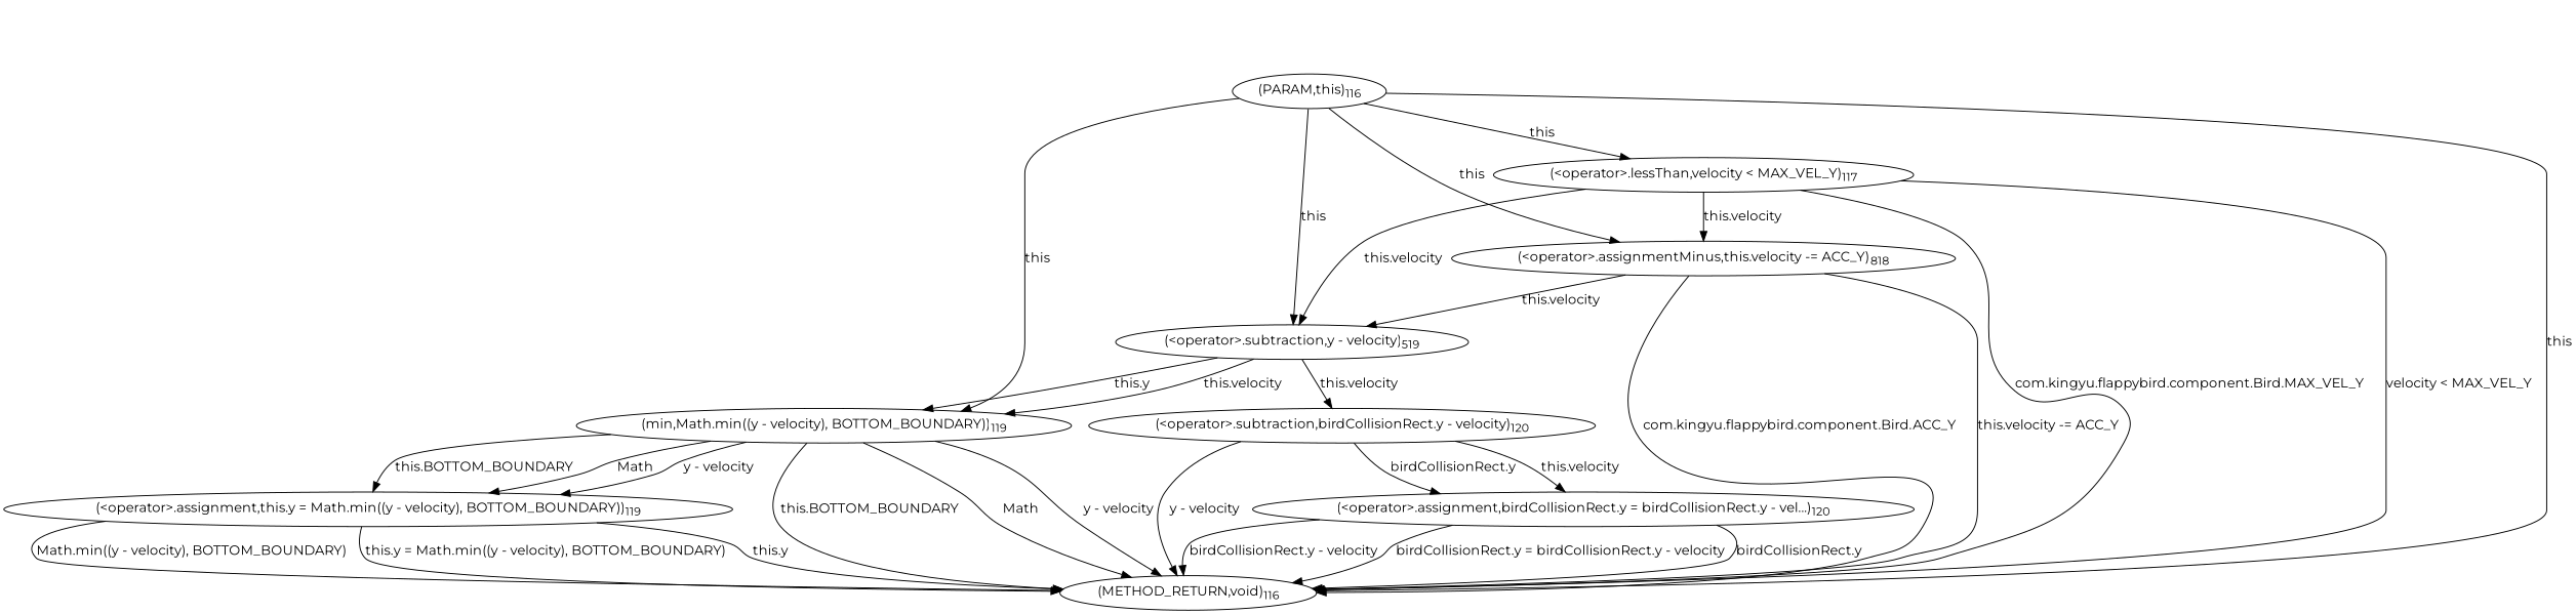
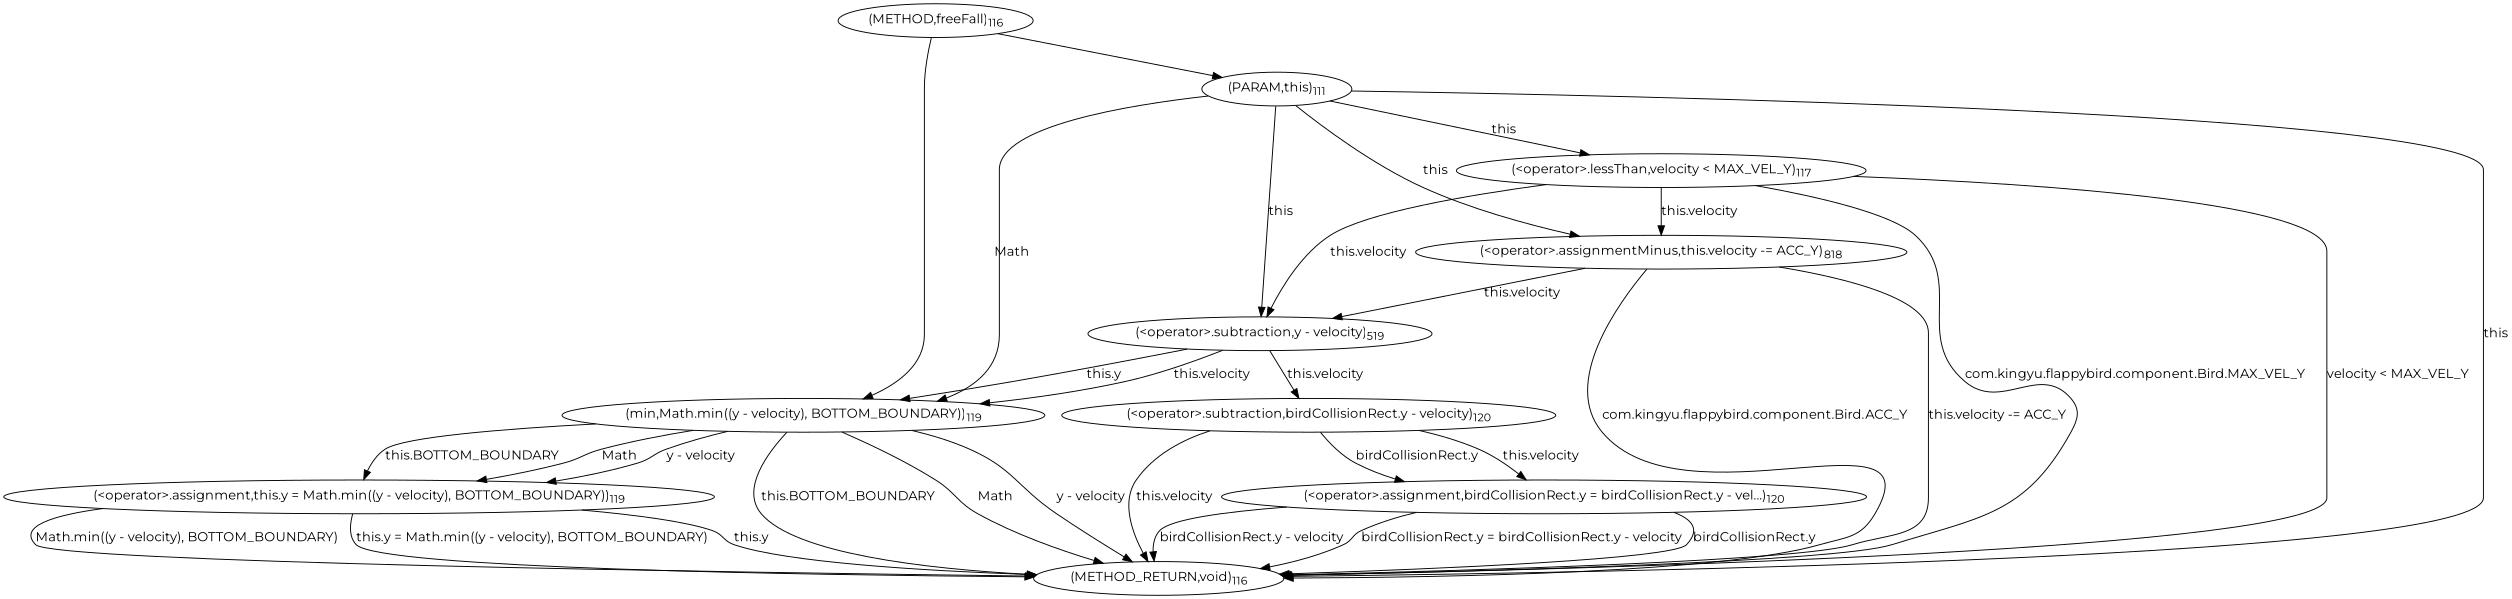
  digraph {
    fontname=Montserrat
    node [fontname=Montserrat]
    edge [fontname=Montserrat]
-   n2 [label=<(PARAM,this)<SUB>116</SUB>>]
+   n1 [label=<(METHOD,freeFall)<SUB>116</SUB>>]
+   n2 [label=<(PARAM,this)<SUB>111</SUB>>]
    n3 [label=<(min,Math.min((y - velocity), BOTTOM_BOUNDARY))<SUB>119</SUB>>]
    n4 [label=<(METHOD_RETURN,void)<SUB>116</SUB>>]
    n5 [label=<(&lt;operator&gt;.lessThan,velocity &lt; MAX_VEL_Y)<SUB>117</SUB>>]
    n6 [label=<(&lt;operator&gt;.assignmentMinus,this.velocity -= ACC_Y)<SUB>818</SUB>>]
    n7 [label=<(&lt;operator&gt;.subtraction,y - velocity)<SUB>519</SUB>>]
    n8 [label=<(&lt;operator&gt;.assignment,this.y = Math.min((y - velocity), BOTTOM_BOUNDARY))<SUB>119</SUB>>]
    n9 [label=<(&lt;operator&gt;.subtraction,birdCollisionRect.y - velocity)<SUB>120</SUB>>]
    n10 [label=<(&lt;operator&gt;.assignment,birdCollisionRect.y = birdCollisionRect.y - vel...)<SUB>120</SUB>>]
-   n2 -> n3 [label=this]
+   n1 -> n2
+   n1 -> n3
+   n2 -> n3 [label=Math]
    n2 -> n4 [label=this]
    n2 -> n5 [label=this]
    n2 -> n6 [label=this]
    n2 -> n7 [label=this]
    n3 -> n4 [label="y - velocity"]
    n3 -> n4 [label="this.BOTTOM_BOUNDARY"]
    n3 -> n4 [label=Math]
    n3 -> n8 [label=Math]
    n3 -> n8 [label="y - velocity"]
    n3 -> n8 [label="this.BOTTOM_BOUNDARY"]
    n5 -> n4 [label="com.kingyu.flappybird.component.Bird.MAX_VEL_Y"]
    n5 -> n4 [label="velocity &lt; MAX_VEL_Y"]
    n5 -> n6 [label="this.velocity"]
    n5 -> n7 [label="this.velocity"]
    n6 -> n4 [label="com.kingyu.flappybird.component.Bird.ACC_Y"]
    n6 -> n4 [label="this.velocity -= ACC_Y"]
    n6 -> n7 [label="this.velocity"]
    n7 -> n3 [label="this.y"]
    n7 -> n3 [label="this.velocity"]
    n7 -> n9 [label="this.velocity"]
    n8 -> n4 [label="this.y"]
    n8 -> n4 [label="Math.min((y - velocity), BOTTOM_BOUNDARY)"]
    n8 -> n4 [label="this.y = Math.min((y - velocity), BOTTOM_BOUNDARY)"]
-   n9 -> n4 [label="y - velocity"]
+   n9 -> n4 [label="this.velocity"]
    n9 -> n10 [label="birdCollisionRect.y"]
    n9 -> n10 [label="this.velocity"]
    n10 -> n4 [label="birdCollisionRect.y"]
    n10 -> n4 [label="birdCollisionRect.y - velocity"]
    n10 -> n4 [label="birdCollisionRect.y = birdCollisionRect.y - velocity"]
  }
